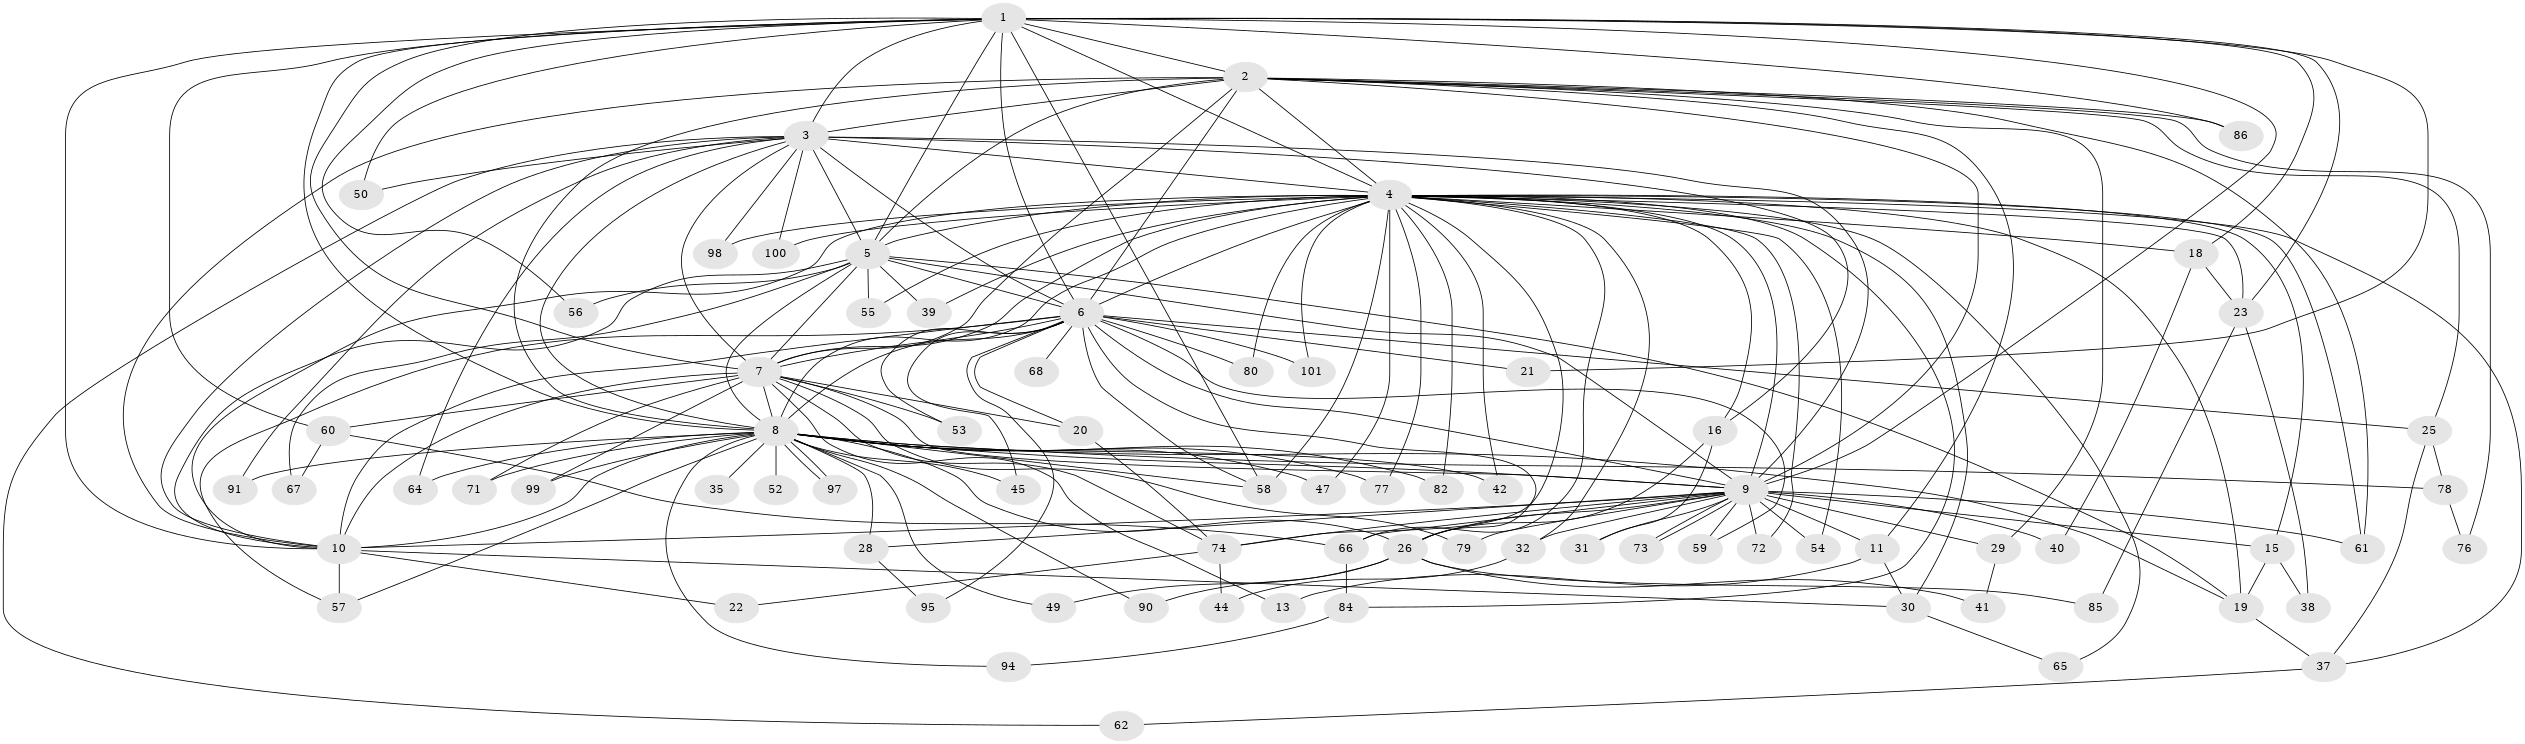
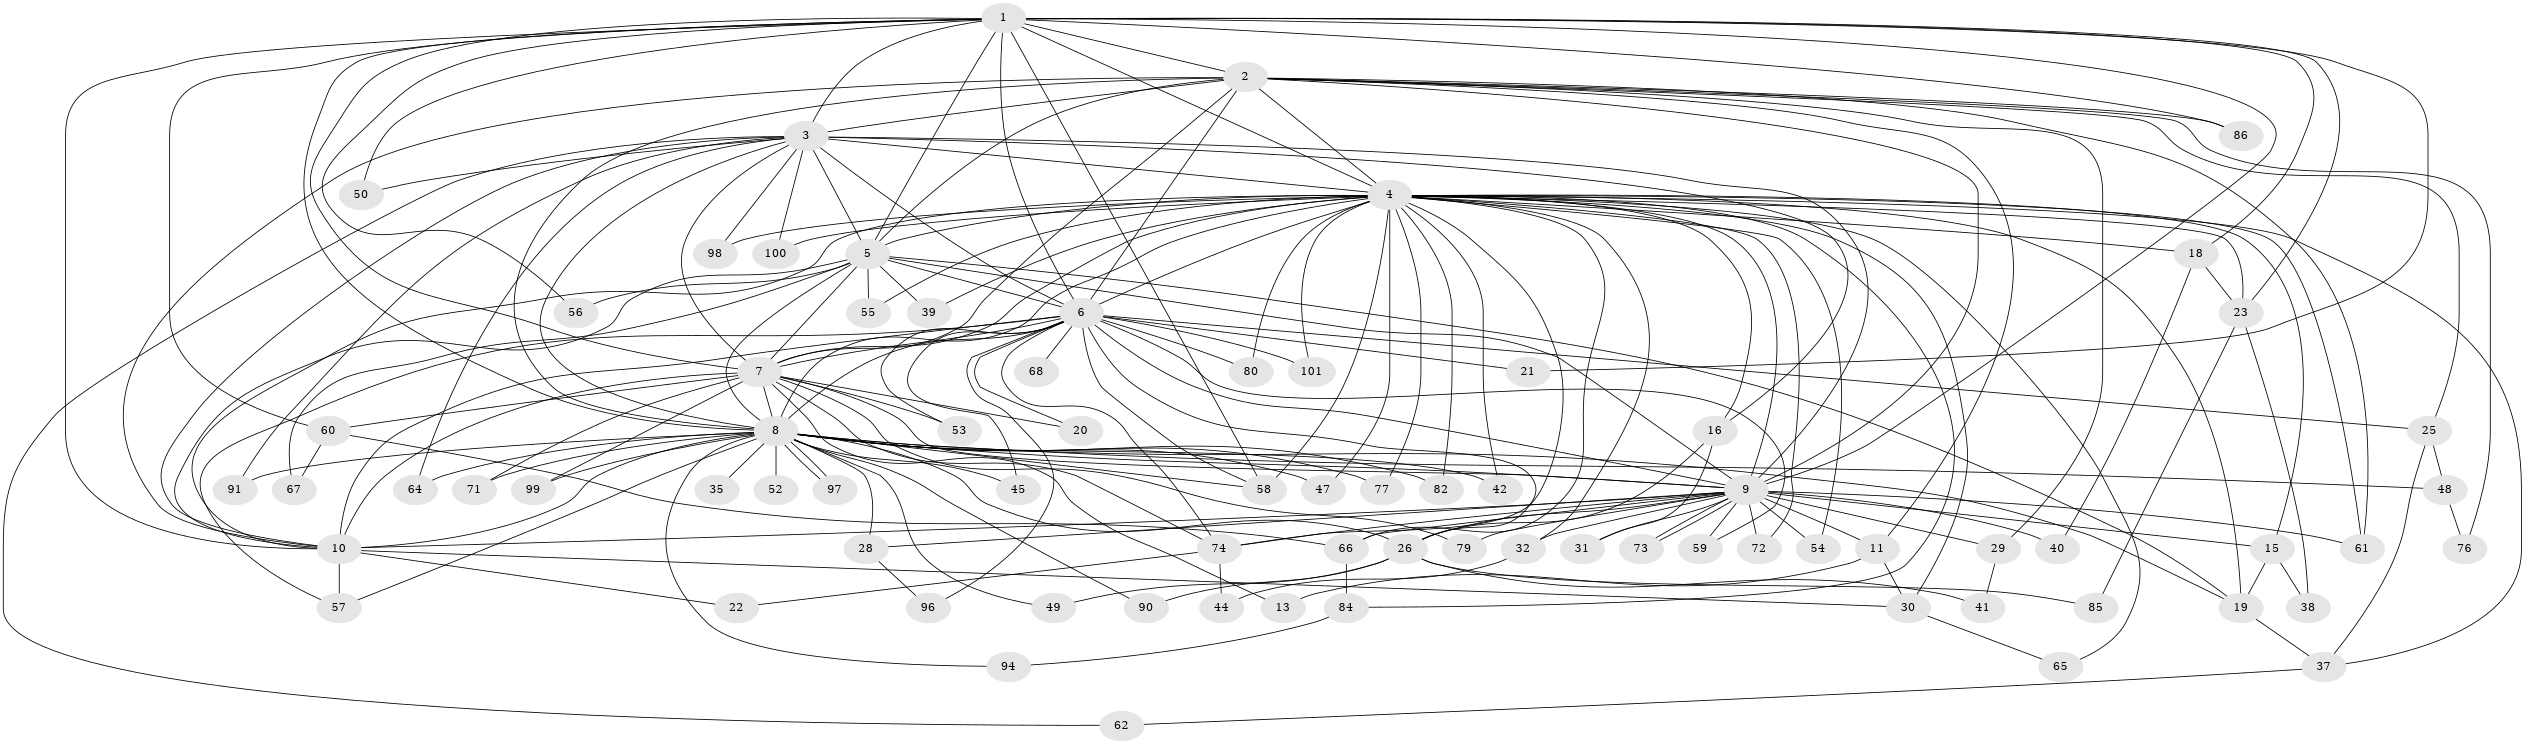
  graph {
    node [color=gray90 style=filled]
    1 [super="+78"]
    2 [super="+69"]
    3 [super="+89"]
    4 [super="+12"]
    5 [super="+83"]
    6 [super="+24"]
    7 [super="+17"]
    8 [super="+27"]
    9 [super="+63"]
    10
    18
    21
    23 [super="+33"]
    50
    56
    58 [super="+74"]
    60
    86
    11
    25
    29
    61 [super="+96"]
    76
    16 [super="+88"]
    62
    64
    91
    98
    100
    n30 [label=74]
    15 [super="+36"]
    19
    30 [super="+46"]
    32
    37 [super="+43"]
    39 [super="+81"]
    42
    47
    54
    55
    65
    66 [super="+71"]
    72
    77
    80
    82
    84
    101
    67
    20
    26 [super="+34"]
    45
    53
    57 [super="+93"]
    59
    68
-   95
+   95 [label=96]
    13
    n59 [label=71]
    79
    99
    28
    35
-   48 [label=78]
+   48
    49
    52
    90
    94
    97
    31 [super="+92"]
    40
    73
    22
    85 [super="+87"]
    38
    41 [super="+51"]
    44
    1 -- 2
    1 -- 3
    1 -- 4 [weight=2]
    1 -- 5
    1 -- 6
    1 -- 7
    1 -- 8
    1 -- 9
    1 -- 10
    1 -- 18
    1 -- 21
    1 -- 23
    1 -- 50
    1 -- 56
    1 -- 58
    1 -- 60
    1 -- 86
    2 -- 3
    2 -- 4
    2 -- 5
    2 -- 6 [weight=2]
    2 -- 7
    2 -- 8
    2 -- 9
    2 -- 10
    2 -- 86
    2 -- 11
    2 -- 25
    2 -- 29
    2 -- 61
    2 -- 76
    3 -- 4 [weight=3]
    3 -- 5
    3 -- 6
    3 -- 7
    3 -- 8
    3 -- 9
    3 -- 10
    3 -- 50
    3 -- 16
    3 -- 62
    3 -- 64
    3 -- 91
    3 -- 98
    3 -- 100
    4 -- 5
    4 -- 6
    4 -- 7
    4 -- 8
    4 -- 9
    4 -- 10
    4 -- 18
    4 -- 23
    4 -- 58
    4 -- 61
    4 -- 16
    4 -- 98
    4 -- 100
    4 -- n30
    4 -- 15
    4 -- 19
    4 -- 30
    4 -- 32
    4 -- 37
    4 -- 39 [weight=2]
    4 -- 42
    4 -- 47
    4 -- 54
    4 -- 55
    4 -- 65
    4 -- 66
    4 -- 72
    4 -- 77
    4 -- 80
    4 -- 82
    4 -- 84
    4 -- 101
    5 -- 6
    5 -- 7
    5 -- 8
    5 -- 9
    5 -- 10
    5 -- 56
    5 -- 19
    5 -- 39
    5 -- 55
    5 -- 67
    6 -- 7
    6 -- 8
    6 -- 9
    6 -- 10 [weight=2]
    6 -- 21
    6 -- 58
    6 -- 25
-   20 -- n30
+   6 -- n30
    6 -- 80
    6 -- 101
    6 -- 20
    6 -- 26
    6 -- 45
    6 -- 53
    6 -- 57
    6 -- 59
    6 -- 68 [weight=2]
    6 -- 95
    7 -- 8
    7 -- 9
    7 -- 10
    7 -- 60
    7 -- n30
    7 -- 20
    7 -- 53
    7 -- 13
    7 -- n59
    7 -- 79
    7 -- 99
    8 -- 9
    8 -- 10
    8 -- 58
    8 -- 64
    8 -- 91
    8 -- 19
    8 -- 42
    8 -- 47
    8 -- 77
    8 -- 82
    8 -- 26
    8 -- 45
    8 -- 57
    8 -- n59
    8 -- 99
    8 -- 28
    8 -- 35 [weight=2]
    8 -- 48
    8 -- 49
    8 -- 52 [weight=2]
    8 -- 90
    8 -- 94
    8 -- 97
    8 -- 97
    9 -- 10
    9 -- 11
    9 -- 29
    9 -- 61
    9 -- n30
    9 -- 15
    9 -- 32
    9 -- 54
    9 -- 66
    9 -- 72
    9 -- 26
    9 -- 59
    9 -- 79
    9 -- 28
    9 -- 31
    9 -- 40
    9 -- 73
    9 -- 73
    10 -- 30
    10 -- 57
    10 -- 22
    18 -- 23
    18 -- 40
    23 -- 85
    23 -- 38
    60 -- 66
    60 -- 67
    11 -- 30
    11 -- 13
    25 -- 37
    25 -- 48
    29 -- 41
    16 -- 26
    16 -- 31
    n30 -- 22
    n30 -- 44
    15 -- 19
    15 -- 38
    19 -- 37
    30 -- 65
    32 -- 44
    37 -- 62
    66 -- 84
    84 -- 94
    26 -- 49
    26 -- 90
    26 -- 85
    26 -- 41
    28 -- 95
    48 -- 76
  }
